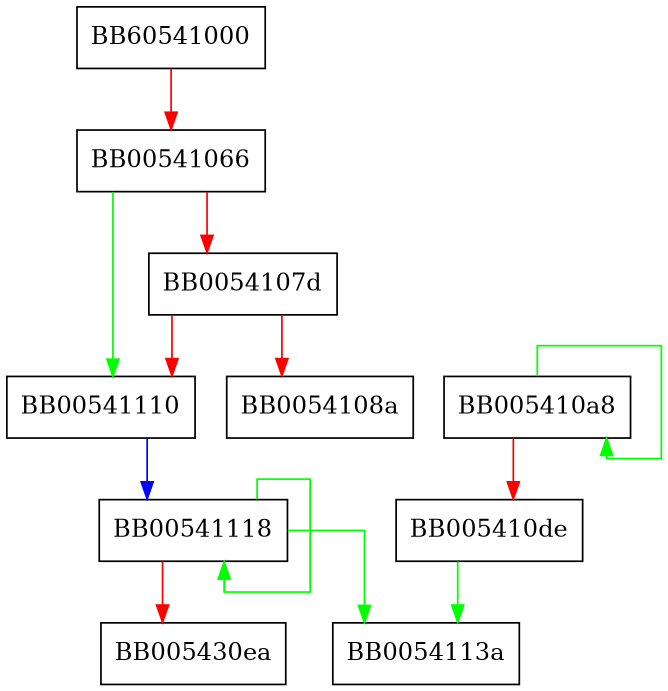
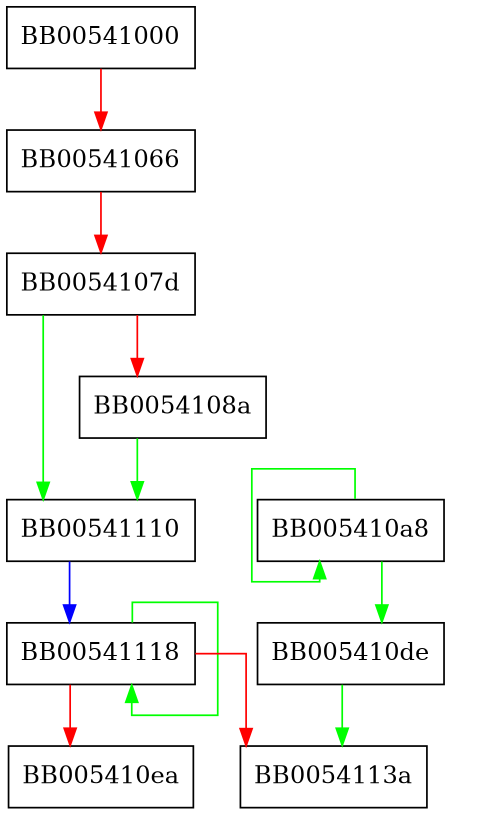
  digraph {
    splines=ortho
    node [shape=box]
    edge [color=red]
-   BB00541000 [label=BB60541000]
+   BB00541000
    BB00541066
    BB00541110
    BB0054107d
    BB00541118
    BB0054108a
    BB0054113a
-   BB005410ea [label=BB005430ea]
+   BB005410ea
    BB005410a8
    BB005410de
    BB00541000 -> BB00541066
-   BB00541066 -> BB00541110 [color=green]
+   BB0054108a -> BB00541110 [color=green]
    BB00541066 -> BB0054107d
    BB00541110 -> BB00541118 [color=blue]
-   BB0054107d -> BB00541110
+   BB0054107d -> BB00541110 [color=green]
    BB0054107d -> BB0054108a
    BB00541118 -> BB00541118 [color=green]
-   BB00541118 -> BB0054113a [color=green]
+   BB00541118 -> BB0054113a
    BB00541118 -> BB005410ea
    BB005410a8 -> BB005410a8 [color=green]
-   BB005410a8 -> BB005410de
+   BB005410a8 -> BB005410de [color=green]
    BB005410de -> BB0054113a [color=green]
  }
